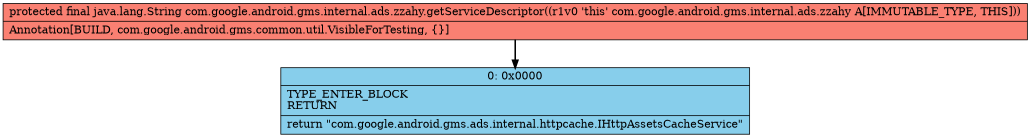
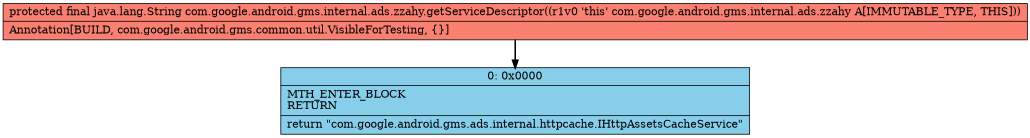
  digraph {
    node [shape=record style=filled]
-   n1 [label="{0\:\ 0x0000|TYPE_ENTER_BLOCK\lRETURN\l|return \"com.google.android.gms.ads.internal.httpcache.IHttpAssetsCacheService\"\l}" fillcolor=skyblue]
+   n1 [label="{0\:\ 0x0000|MTH_ENTER_BLOCK\lRETURN\l|return \"com.google.android.gms.ads.internal.httpcache.IHttpAssetsCacheService\"\l}" fillcolor=skyblue]
    n2 [label="{protected final java.lang.String com.google.android.gms.internal.ads.zzahy.getServiceDescriptor((r1v0 'this' com.google.android.gms.internal.ads.zzahy A[IMMUTABLE_TYPE, THIS]))  | Annotation[BUILD, com.google.android.gms.common.util.VisibleForTesting, \{\}]\l}" fillcolor=salmon]
    n2 -> n1 [style=bold]
  }
